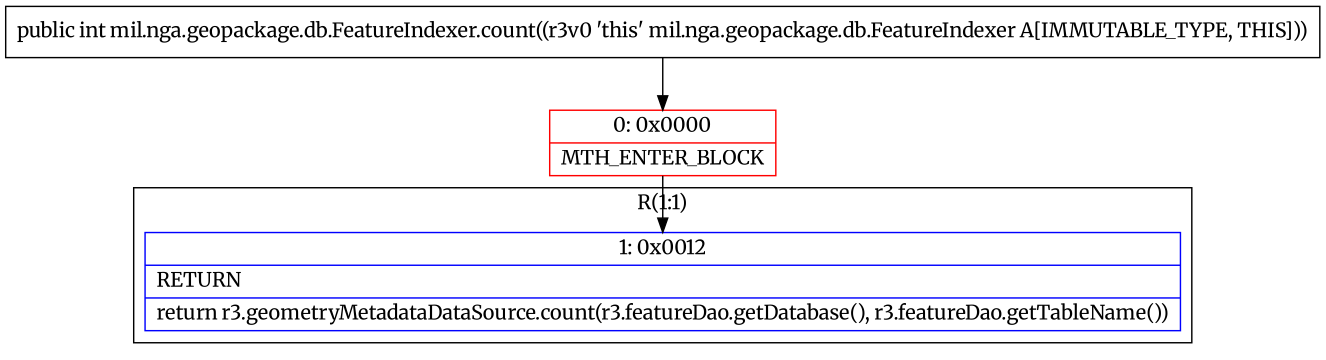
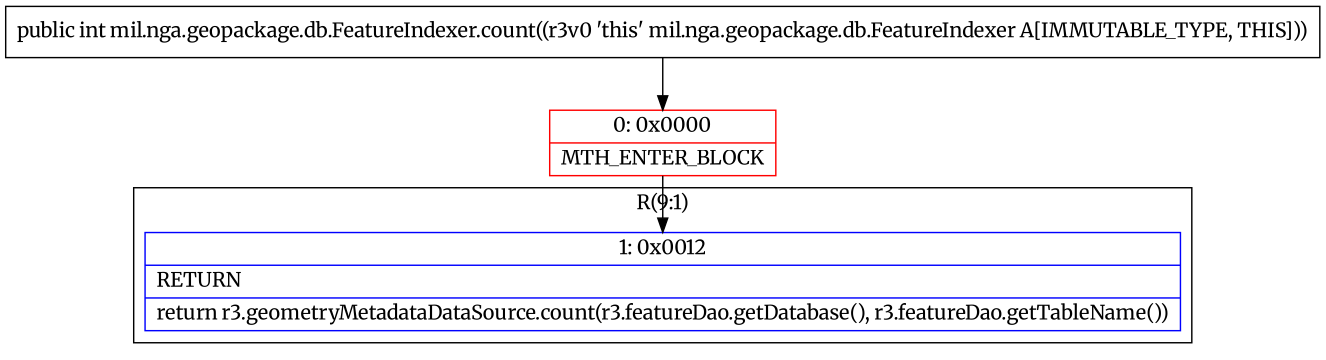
  digraph {
    fontname=Merriweather
    node [shape=record fontname=Merriweather]
    edge [fontname=Merriweather]
    n1 [color=blue label="{1\:\ 0x0012|RETURN\l|return r3.geometryMetadataDataSource.count(r3.featureDao.getDatabase(), r3.featureDao.getTableName())\l}"]
    n2 [color=red label="{0\:\ 0x0000|MTH_ENTER_BLOCK\l}"]
    n3 [label="{public int mil.nga.geopackage.db.FeatureIndexer.count((r3v0 'this' mil.nga.geopackage.db.FeatureIndexer A[IMMUTABLE_TYPE, THIS])) }"]
    subgraph cluster_1 {
-     label="R(1:1)"
+     label="R(9:1)"
      n1
    }
    n2 -> n1
    n3 -> n2
  }
